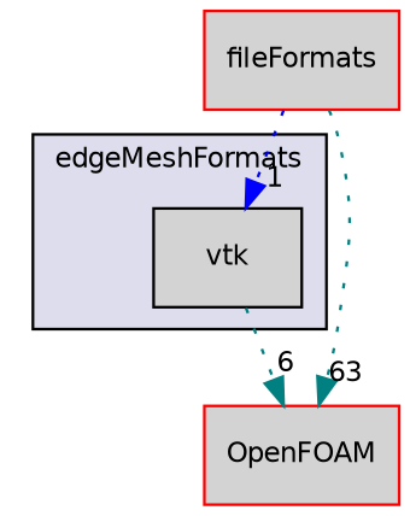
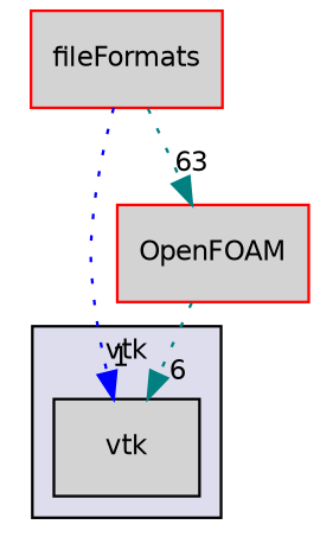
  digraph {
    compound=true
    node [fillcolor=lightgrey fontname=Helvetica fontsize=10 shape=box style=filled color=red]
    edge [color=teal labeldistance=1.5 labelfontname=Helvetica labelfontsize=10 style=dotted]
    n1 [label=vtk pencolor=black color=""]
    n2 [label=OpenFOAM]
    n3 [label=fileFormats]
    subgraph cluster_1 {
      bgcolor="#ddddee"
      fontname=Helvetica
      fontsize=10
-     label=edgeMeshFormats
+     label=vtk
      pencolor=black
      n1
    }
-   n1 -> n2 [headlabel=6]
+   n2 -> n1 [headlabel=6]
    n3 -> n1 [color=blue headlabel=1]
    n3 -> n2 [headlabel=63]
  }
